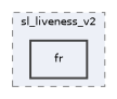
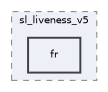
  digraph {
    compound=true
    n1 [color=grey25 fillcolor="#edf0f7" fontname=Helvetica fontsize=10 label=fr shape=box style="filled,bold,"]
    subgraph cluster_1 {
      bgcolor="#edf0f7"
      fontname=Helvetica
      fontsize=10
-     label=sl_liveness_v2
+     label=sl_liveness_v5
      pencolor=grey50
      style="filled,dashed,"
      n1
    }
  }
